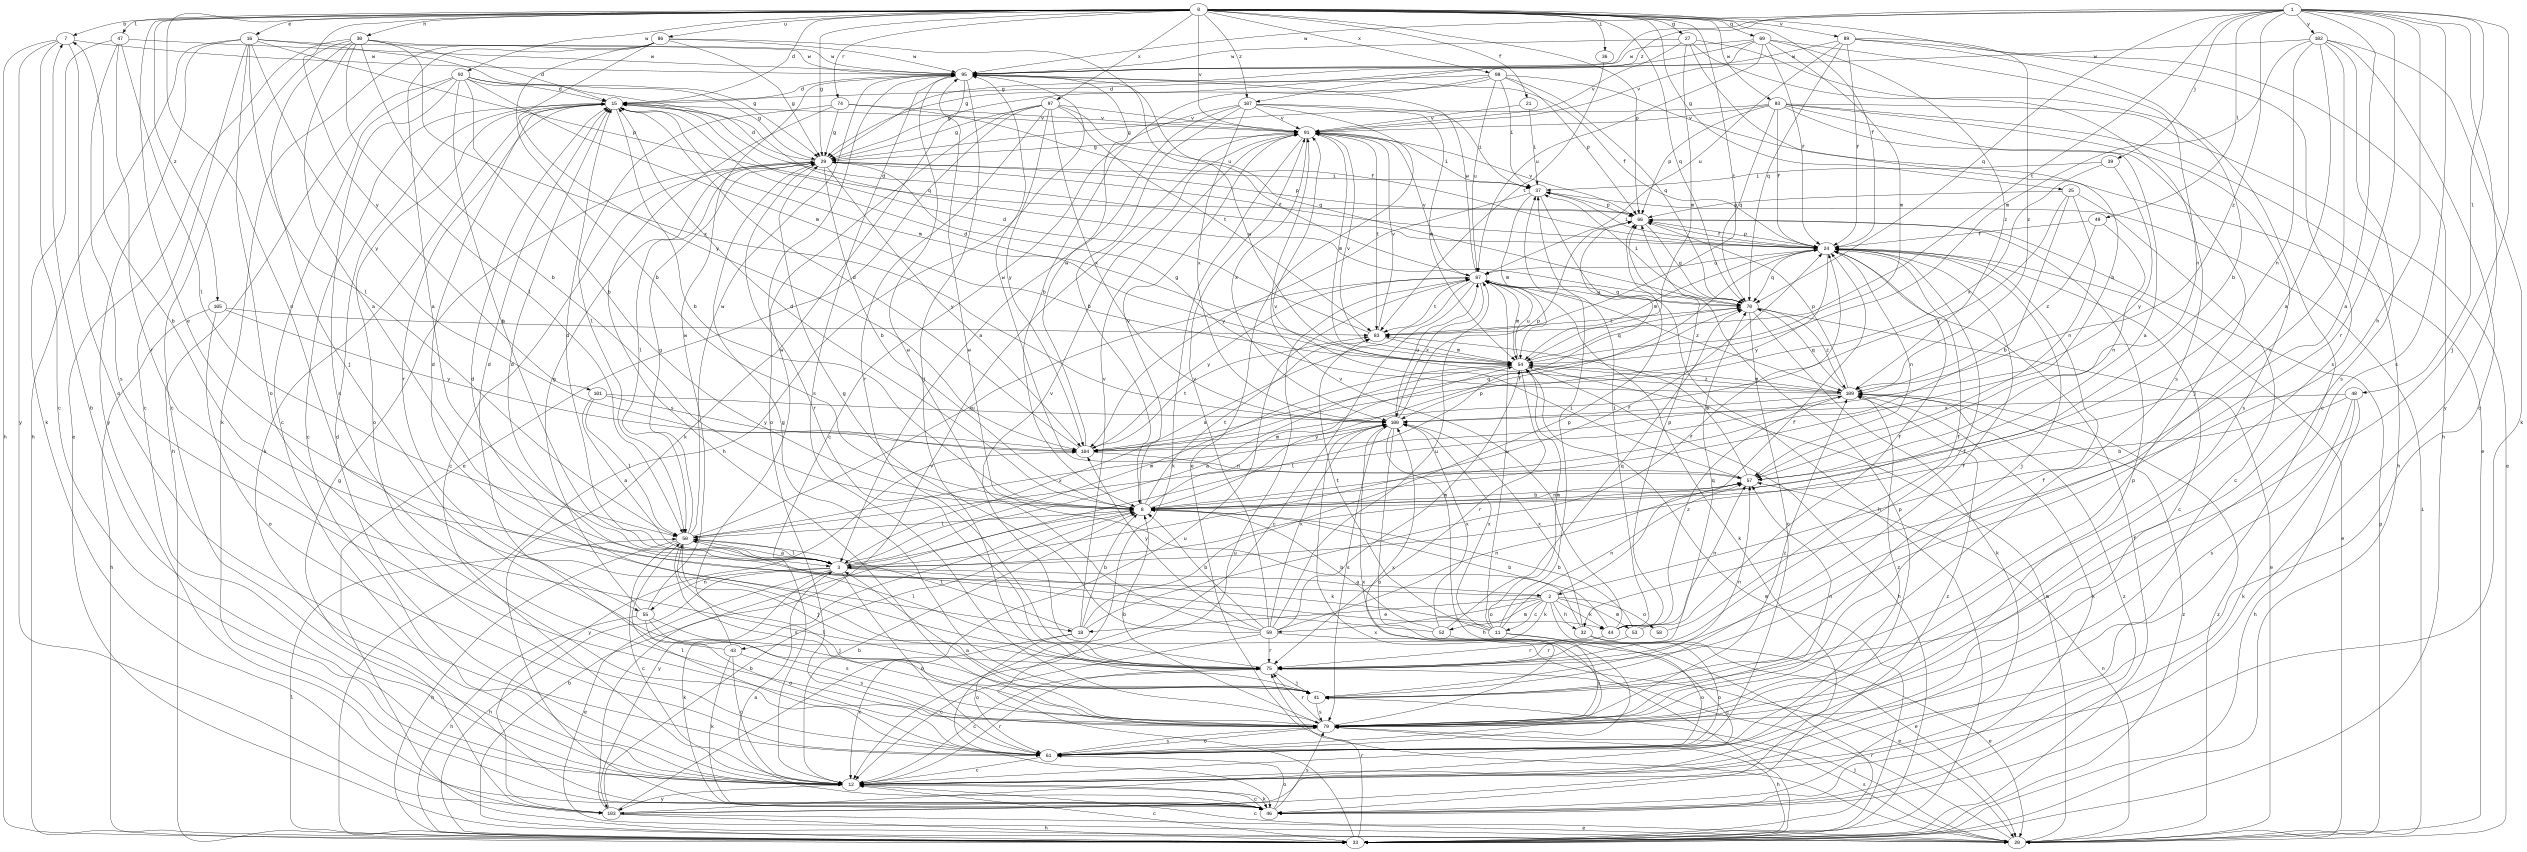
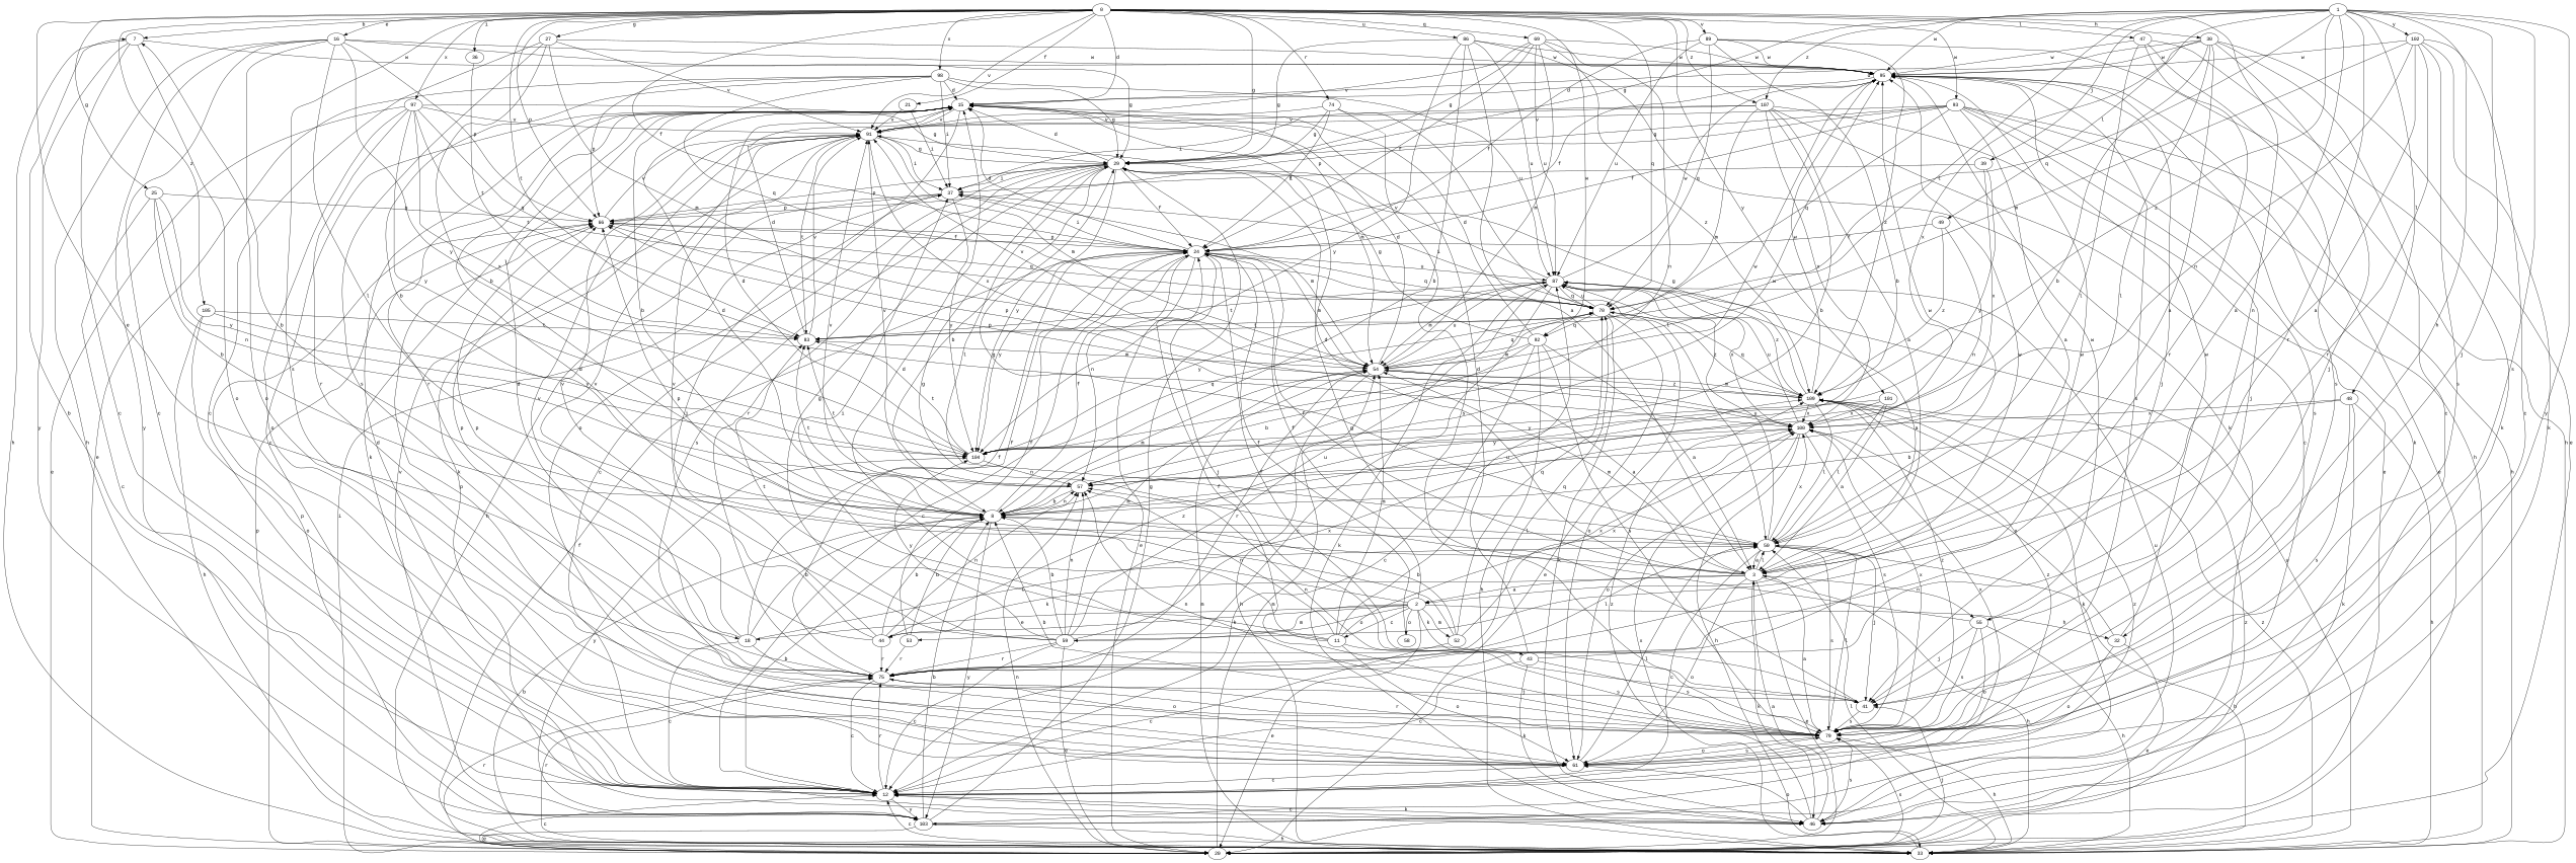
  strict digraph {
    fontname="Liberation Mono"
    node [fontname="Liberation Mono"]
    edge [fontname="Liberation Mono"]
    0
    7
    15
    16
    18
    21
    24
    25
    27
    29
    30
    36
    47
    55
    66
    69
    70
    74
    79
    83
    86
    89
    91
    92
    93
    97
    98
    101
    105
    107
    95
    103
    33
    61
    12
    75
    46
    54
    8
    50
    104
    37
    41
    20
    57
    87
    3
    100
    109
    1
    2
    32
    39
    48
    49
    102
    11
    43
    44
    52
    53
    58
    59
    0 -> 7 [label=b]
    0 -> 15 [label=d]
    0 -> 16 [label=e]
    0 -> 18 [label=e]
    0 -> 21 [label=f]
    0 -> 24 [label=f]
    0 -> 25 [label=g]
    0 -> 27 [label=g]
    0 -> 29 [label=g]
    0 -> 30 [label=h]
    0 -> 36 [label=i]
    0 -> 47 [label=l]
    0 -> 55 [label=n]
    0 -> 66 [label=p]
    0 -> 69 [label=q]
    0 -> 70 [label=q]
    0 -> 74 [label=r]
    0 -> 79 [label=s]
    0 -> 83 [label=t]
    0 -> 86 [label=u]
    0 -> 89 [label=v]
    0 -> 91 [label=v]
    0 -> 92 [label=w]
    0 -> 93 [label=w]
    0 -> 97 [label=x]
    0 -> 98 [label=x]
    0 -> 101 [label=y]
    0 -> 105 [label=z]
    0 -> 107 [label=z]
    7 -> 95 [label=w]
    7 -> 103 [label=y]
    7 -> 33 [label=h]
    7 -> 61 [label=o]
    7 -> 12 [label=c]
    15 -> 91 [label=v]
    15 -> 61 [label=o]
    15 -> 12 [label=c]
    15 -> 75 [label=r]
    15 -> 46 [label=k]
    15 -> 54 [label=m]
    15 -> 8 [label=b]
    16 -> 29 [label=g]
    16 -> 66 [label=p]
    16 -> 95 [label=w]
    16 -> 103 [label=y]
    16 -> 33 [label=h]
    16 -> 61 [label=o]
    16 -> 12 [label=c]
    16 -> 50 [label=l]
    16 -> 104 [label=y]
    18 -> 24 [label=f]
    18 -> 66 [label=p]
    18 -> 91 [label=v]
    18 -> 61 [label=o]
    18 -> 12 [label=c]
    18 -> 8 [label=b]
    18 -> 50 [label=l]
    21 -> 91 [label=v]
    21 -> 37 [label=i]
    24 -> 15 [label=d]
    24 -> 66 [label=p]
    24 -> 70 [label=q]
    24 -> 12 [label=c]
    24 -> 54 [label=m]
    24 -> 104 [label=y]
    24 -> 37 [label=i]
    24 -> 41 [label=j]
    24 -> 20 [label=e]
    24 -> 57 [label=n]
    24 -> 87 [label=u]
    25 -> 66 [label=p]
    25 -> 12 [label=c]
    25 -> 8 [label=b]
    25 -> 104 [label=y]
    25 -> 57 [label=n]
    27 -> 79 [label=s]
    27 -> 91 [label=v]
    27 -> 95 [label=w]
    27 -> 12 [label=c]
    27 -> 54 [label=m]
    27 -> 8 [label=b]
    29 -> 15 [label=d]
    29 -> 24 [label=f]
    29 -> 66 [label=p]
+   29 -> 79 [label=s]
    29 -> 12 [label=c]
    29 -> 75 [label=r]
    29 -> 8 [label=b]
    29 -> 50 [label=l]
    29 -> 104 [label=y]
    29 -> 37 [label=i]
    30 -> 15 [label=d]
    30 -> 95 [label=w]
    30 -> 12 [label=c]
    30 -> 8 [label=b]
    30 -> 50 [label=l]
    30 -> 41 [label=j]
    30 -> 20 [label=e]
    30 -> 3 [label=a]
    30 -> 100 [label=x]
    36 -> 83 [label=t]
    47 -> 79 [label=s]
    47 -> 95 [label=w]
    47 -> 75 [label=r]
    47 -> 46 [label=k]
    47 -> 50 [label=l]
    55 -> 29 [label=g]
    55 -> 79 [label=s]
    55 -> 95 [label=w]
    55 -> 33 [label=h]
    55 -> 61 [label=o]
    55 -> 41 [label=j]
    66 -> 24 [label=f]
    66 -> 70 [label=q]
    66 -> 91 [label=v]
    69 -> 24 [label=f]
    69 -> 29 [label=g]
    69 -> 91 [label=v]
    69 -> 95 [label=w]
    69 -> 54 [label=m]
    69 -> 57 [label=n]
    69 -> 87 [label=u]
    69 -> 109 [label=z]
    70 -> 83 [label=t]
    70 -> 61 [label=o]
    70 -> 46 [label=k]
    70 -> 37 [label=i]
    70 -> 20 [label=e]
    70 -> 87 [label=u]
    70 -> 109 [label=z]
    74 -> 24 [label=f]
    74 -> 29 [label=g]
    74 -> 79 [label=s]
    74 -> 91 [label=v]
    74 -> 50 [label=l]
    79 -> 24 [label=f]
    79 -> 33 [label=h]
    79 -> 61 [label=o]
    79 -> 75 [label=r]
    79 -> 8 [label=b]
    79 -> 50 [label=l]
    79 -> 57 [label=n]
    79 -> 3 [label=a]
    79 -> 100 [label=x]
    79 -> 109 [label=z]
    83 -> 15 [label=d]
    83 -> 91 [label=v]
    83 -> 54 [label=m]
    86 -> 29 [label=g]
    86 -> 95 [label=w]
    86 -> 46 [label=k]
    86 -> 8 [label=b]
    86 -> 104 [label=y]
    86 -> 87 [label=u]
    86 -> 3 [label=a]
    89 -> 24 [label=f]
    89 -> 70 [label=q]
    89 -> 95 [label=w]
    89 -> 33 [label=h]
    89 -> 8 [label=b]
    89 -> 87 [label=u]
    89 -> 109 [label=z]
    91 -> 29 [label=g]
    91 -> 83 [label=t]
    91 -> 46 [label=k]
    91 -> 54 [label=m]
    91 -> 37 [label=i]
    91 -> 100 [label=x]
    92 -> 15 [label=d]
    92 -> 29 [label=g]
-   92 -> 70 [label=q]
+   70 -> 92 [label=q]
    92 -> 79 [label=s]
    92 -> 33 [label=h]
    92 -> 12 [label=c]
    92 -> 54 [label=m]
    92 -> 8 [label=b]
    92 -> 3 [label=a]
    93 -> 24 [label=f]
    93 -> 29 [label=g]
    93 -> 66 [label=p]
    93 -> 70 [label=q]
    93 -> 79 [label=s]
    93 -> 91 [label=v]
    93 -> 33 [label=h]
    93 -> 41 [label=j]
    93 -> 20 [label=e]
    93 -> 3 [label=a]
    97 -> 29 [label=g]
    97 -> 70 [label=q]
    97 -> 83 [label=t]
    97 -> 91 [label=v]
    97 -> 61 [label=o]
    97 -> 75 [label=r]
    97 -> 104 [label=y]
    97 -> 20 [label=e]
    97 -> 100 [label=x]
    98 -> 15 [label=d]
    98 -> 29 [label=g]
    98 -> 66 [label=p]
    98 -> 70 [label=q]
    98 -> 8 [label=b]
    98 -> 37 [label=i]
    98 -> 20 [label=e]
    98 -> 87 [label=u]
    101 -> 50 [label=l]
    101 -> 104 [label=y]
    101 -> 3 [label=a]
    101 -> 100 [label=x]
    105 -> 83 [label=t]
    105 -> 33 [label=h]
    105 -> 61 [label=o]
    105 -> 104 [label=y]
    107 -> 91 [label=v]
    107 -> 12 [label=c]
    107 -> 54 [label=m]
    107 -> 8 [label=b]
    107 -> 37 [label=i]
    107 -> 20 [label=e]
    107 -> 3 [label=a]
    107 -> 100 [label=x]
    95 -> 15 [label=d]
    95 -> 24 [label=f]
    95 -> 79 [label=s]
    95 -> 33 [label=h]
    95 -> 46 [label=k]
    95 -> 41 [label=j]
    103 -> 29 [label=g]
    103 -> 66 [label=p]
    103 -> 91 [label=v]
    103 -> 33 [label=h]
    103 -> 8 [label=b]
    103 -> 104 [label=y]
    103 -> 20 [label=e]
    103 -> 87 [label=u]
    103 -> 109 [label=z]
    33 -> 24 [label=f]
    33 -> 12 [label=c]
    33 -> 75 [label=r]
    33 -> 54 [label=m]
    33 -> 8 [label=b]
    33 -> 50 [label=l]
    33 -> 87 [label=u]
    33 -> 100 [label=x]
    33 -> 109 [label=z]
    61 -> 66 [label=p]
    61 -> 79 [label=s]
    61 -> 12 [label=c]
    61 -> 50 [label=l]
    61 -> 100 [label=x]
    61 -> 109 [label=z]
    12 -> 7 [label=b]
    12 -> 15 [label=d]
    12 -> 103 [label=y]
    12 -> 75 [label=r]
    12 -> 46 [label=k]
    12 -> 8 [label=b]
    75 -> 15 [label=d]
    75 -> 24 [label=f]
    75 -> 70 [label=q]
    75 -> 91 [label=v]
    75 -> 12 [label=c]
    75 -> 50 [label=l]
    75 -> 41 [label=j]
    46 -> 79 [label=s]
    46 -> 61 [label=o]
    46 -> 12 [label=c]
    46 -> 3 [label=a]
    46 -> 109 [label=z]
    54 -> 15 [label=d]
    54 -> 70 [label=q]
    54 -> 91 [label=v]
    54 -> 33 [label=h]
    54 -> 75 [label=r]
    54 -> 87 [label=u]
    54 -> 3 [label=a]
    54 -> 109 [label=z]
    8 -> 15 [label=d]
    8 -> 24 [label=f]
    8 -> 83 [label=t]
    8 -> 91 [label=v]
    8 -> 103 [label=y]
    8 -> 54 [label=m]
    8 -> 50 [label=l]
    8 -> 57 [label=n]
    50 -> 29 [label=g]
    50 -> 79 [label=s]
    50 -> 95 [label=w]
    50 -> 33 [label=h]
    50 -> 12 [label=c]
    50 -> 41 [label=j]
    50 -> 87 [label=u]
    50 -> 3 [label=a]
    50 -> 100 [label=x]
    104 -> 15 [label=d]
    104 -> 70 [label=q]
    104 -> 83 [label=t]
    104 -> 95 [label=w]
    104 -> 57 [label=n]
    37 -> 66 [label=p]
    37 -> 33 [label=h]
    37 -> 54 [label=m]
    37 -> 104 [label=y]
    41 -> 24 [label=f]
    41 -> 29 [label=g]
    41 -> 79 [label=s]
    41 -> 57 [label=n]
    20 -> 66 [label=p]
    20 -> 79 [label=s]
    20 -> 12 [label=c]
    20 -> 75 [label=r]
    20 -> 54 [label=m]
    20 -> 37 [label=i]
    20 -> 41 [label=j]
    20 -> 57 [label=n]
    20 -> 109 [label=z]
    57 -> 83 [label=t]
    57 -> 91 [label=v]
    57 -> 95 [label=w]
    57 -> 8 [label=b]
    87 -> 70 [label=q]
    87 -> 83 [label=t]
    87 -> 91 [label=v]
    87 -> 95 [label=w]
    87 -> 12 [label=c]
    87 -> 46 [label=k]
    87 -> 54 [label=m]
    87 -> 104 [label=y]
    87 -> 3 [label=a]
    87 -> 100 [label=x]
    87 -> 109 [label=z]
    3 -> 15 [label=d]
    3 -> 24 [label=f]
    3 -> 55 [label=n]
    3 -> 66 [label=p]
    3 -> 33 [label=h]
    3 -> 61 [label=o]
    3 -> 46 [label=k]
    3 -> 54 [label=m]
    3 -> 50 [label=l]
    3 -> 20 [label=e]
    3 -> 2 [label=a]
    3 -> 44 [label=k]
    100 -> 66 [label=p]
    100 -> 79 [label=s]
    100 -> 33 [label=h]
    100 -> 61 [label=o]
    100 -> 104 [label=y]
    100 -> 87 [label=u]
    109 -> 29 [label=g]
    109 -> 66 [label=p]
    109 -> 70 [label=q]
    109 -> 95 [label=w]
    109 -> 46 [label=k]
    109 -> 54 [label=m]
    109 -> 50 [label=l]
    109 -> 100 [label=x]
    1 -> 29 [label=g]
    1 -> 70 [label=q]
    1 -> 79 [label=s]
    1 -> 83 [label=t]
    1 -> 107 [label=z]
    1 -> 95 [label=w]
    1 -> 103 [label=y]
    1 -> 75 [label=r]
    1 -> 41 [label=j]
    1 -> 109 [label=z]
    1 -> 2 [label=a]
    1 -> 32 [label=h]
    1 -> 39 [label=j]
    1 -> 48 [label=l]
    1 -> 49 [label=l]
    1 -> 102 [label=y]
    2 -> 7 [label=b]
    2 -> 18 [label=e]
    2 -> 24 [label=f]
    2 -> 20 [label=e]
    2 -> 32 [label=h]
    2 -> 11 [label=c]
    2 -> 43 [label=k]
    2 -> 44 [label=k]
    2 -> 52 [label=m]
    2 -> 53 [label=m]
    2 -> 58 [label=o]
    2 -> 59 [label=o]
    32 -> 95 [label=w]
    32 -> 61 [label=o]
    32 -> 20 [label=e]
    32 -> 100 [label=x]
    39 -> 104 [label=y]
    39 -> 37 [label=i]
    39 -> 100 [label=x]
    48 -> 79 [label=s]
    48 -> 33 [label=h]
    48 -> 46 [label=k]
    48 -> 8 [label=b]
    48 -> 100 [label=x]
    49 -> 24 [label=f]
    49 -> 57 [label=n]
    49 -> 109 [label=z]
    102 -> 79 [label=s]
    102 -> 95 [label=w]
    102 -> 12 [label=c]
    102 -> 75 [label=r]
    102 -> 46 [label=k]
    102 -> 54 [label=m]
    102 -> 57 [label=n]
    102 -> 3 [label=a]
    11 -> 15 [label=d]
    11 -> 79 [label=s]
    11 -> 83 [label=t]
    11 -> 61 [label=o]
    11 -> 54 [label=m]
    11 -> 37 [label=i]
    11 -> 57 [label=n]
    11 -> 87 [label=u]
    11 -> 100 [label=x]
    43 -> 15 [label=d]
    43 -> 79 [label=s]
    43 -> 95 [label=w]
    43 -> 12 [label=c]
    43 -> 46 [label=k]
    44 -> 66 [label=p]
    44 -> 91 [label=v]
    44 -> 75 [label=r]
    44 -> 8 [label=b]
    44 -> 37 [label=i]
    44 -> 57 [label=n]
    44 -> 109 [label=z]
    52 -> 15 [label=d]
    52 -> 70 [label=q]
    52 -> 12 [label=c]
    52 -> 8 [label=b]
    52 -> 100 [label=x]
    53 -> 24 [label=f]
    53 -> 75 [label=r]
    53 -> 8 [label=b]
    58 -> 24 [label=f]
    59 -> 29 [label=g]
    59 -> 91 [label=v]
    59 -> 95 [label=w]
    59 -> 12 [label=c]
    59 -> 75 [label=r]
    59 -> 54 [label=m]
    59 -> 8 [label=b]
    59 -> 104 [label=y]
    59 -> 20 [label=e]
    59 -> 57 [label=n]
    59 -> 87 [label=u]
    59 -> 100 [label=x]
  }
